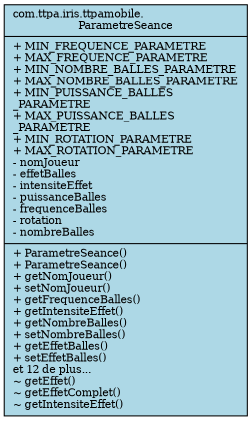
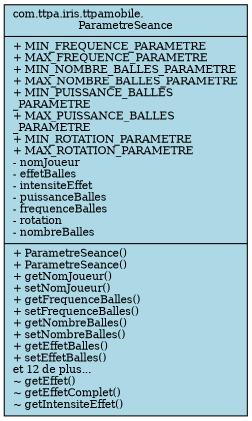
  digraph {
    fontname="DejaVu Serif"
-   n1 [color=black fillcolor=lightblue fontcolor=black fontname="DejaVu Serif" fontsize=10 height=0.2 label="{com.ttpa.iris.ttpamobile.\lParametreSeance\n|+ MIN_FREQUENCE_PARAMETRE\l+ MAX_FREQUENCE_PARAMETRE\l+ MIN_NOMBRE_BALLES_PARAMETRE\l+ MAX_NOMBRE_BALLES_PARAMETRE\l+ MIN_PUISSANCE_BALLES\l_PARAMETRE\l+ MAX_PUISSANCE_BALLES\l_PARAMETRE\l+ MIN_ROTATION_PARAMETRE\l+ MAX_ROTATION_PARAMETRE\l- nomJoueur\l- effetBalles\l- intensiteEffet\l- puissanceBalles\l- frequenceBalles\l- rotation\l- nombreBalles\l|+ ParametreSeance()\l+ ParametreSeance()\l+ getNomJoueur()\l+ setNomJoueur()\l+ getFrequenceBalles()\l+ getIntensiteEffet()\l+ getNombreBalles()\l+ setNombreBalles()\l+ getEffetBalles()\l+ setEffetBalles()\let 12 de plus...\l~ getEffet()\l~ getEffetComplet()\l~ getIntensiteEffet()\l}" shape=record style=filled width=0.4]
+   n1 [color=black fillcolor=lightblue fontcolor=black fontname="DejaVu Serif" fontsize=10 height=0.2 label="{com.ttpa.iris.ttpamobile.\lParametreSeance\n|+ MIN_FREQUENCE_PARAMETRE\l+ MAX_FREQUENCE_PARAMETRE\l+ MIN_NOMBRE_BALLES_PARAMETRE\l+ MAX_NOMBRE_BALLES_PARAMETRE\l+ MIN_PUISSANCE_BALLES\l_PARAMETRE\l+ MAX_PUISSANCE_BALLES\l_PARAMETRE\l+ MIN_ROTATION_PARAMETRE\l+ MAX_ROTATION_PARAMETRE\l- nomJoueur\l- effetBalles\l- intensiteEffet\l- puissanceBalles\l- frequenceBalles\l- rotation\l- nombreBalles\l|+ ParametreSeance()\l+ ParametreSeance()\l+ getNomJoueur()\l+ setNomJoueur()\l+ getFrequenceBalles()\l+ setFrequenceBalles()\l+ getNombreBalles()\l+ setNombreBalles()\l+ getEffetBalles()\l+ setEffetBalles()\let 12 de plus...\l~ getEffet()\l~ getEffetComplet()\l~ getIntensiteEffet()\l}" shape=record style=filled width=0.4]
  }
